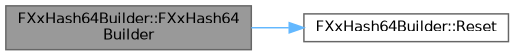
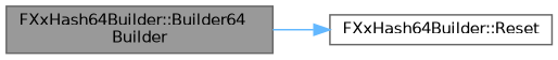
  digraph {
    rankdir=LR
    node [fontname=Helvetica fontsize=10 shape=box style=filled]
-   n1 [color=gray40 fillcolor=grey60 fontcolor=black height=0.2 label="FXxHash64Builder::FXxHash64\lBuilder" width=0.4]
+   n1 [color=gray40 fillcolor=grey60 fontcolor=black height=0.2 label="FXxHash64Builder::Builder64\lBuilder" width=0.4]
    n2 [color=grey40 fillcolor=white height=0.2 label="FXxHash64Builder::Reset" width=0.4]
    n1 -> n2 [color=steelblue1 fontname=Helvetica fontsize=10 labelfontname=Helvetica labelfontsize=10 style=solid]
  }
